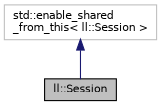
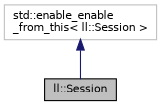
  digraph {
    node [fontname=Helvetica fontsize=10 shape=record style=filled]
    n1 [color=black fillcolor=grey75 fontcolor=black height=0.2 label="ll::Session" width=0.4]
-   n2 [color=grey75 fillcolor=white height=0.2 label="std::enable_shared\l_from_this\< ll::Session \>" width=0.4]
+   n2 [color=grey75 fillcolor=white height=0.2 label="std::enable_enable\l_from_this\< ll::Session \>" width=0.4]
    n2 -> n1 [color=midnightblue dir=back fontname=Helvetica fontsize=10 labelfontname=Helvetica labelfontsize=10 style=solid]
  }
